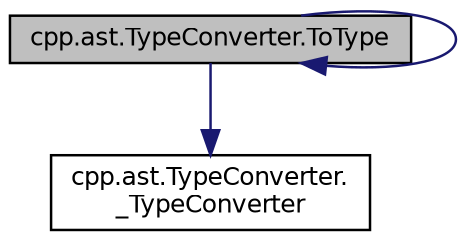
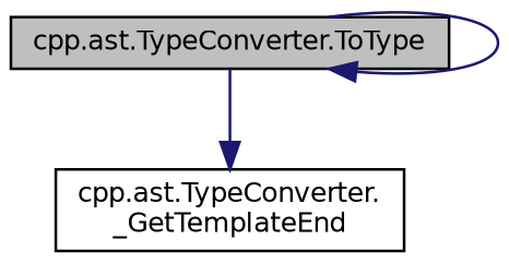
  digraph {
    rankdir=TB
    node [color=black fontname=Helvetica fontsize=10 shape=record style=filled]
    edge [color=midnightblue fontname=Helvetica fontsize=10 labelfontname=Helvetica labelfontsize=10 style=solid]
    n1 [fillcolor=grey75 fontcolor=black height=0.2 label="cpp.ast.TypeConverter.ToType" width=0.4]
-   n2 [fillcolor=white height=0.2 label="cpp.ast.TypeConverter.\l_TypeConverter" width=0.4]
+   n2 [fillcolor=white height=0.2 label="cpp.ast.TypeConverter.\l_GetTemplateEnd" width=0.4]
    n1 -> n1
    n1 -> n2
  }
